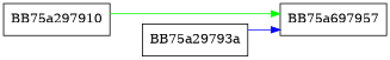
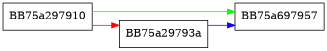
  digraph {
    rankdir=LR
    splines=ortho
    node [shape=box]
    n1 [label=BB75a697957]
    BB75a297910
    BB75a29793a
    BB75a297910 -> n1 [color=green]
+   BB75a297910 -> BB75a29793a [color=red]
    BB75a29793a -> n1 [color=blue]
  }
